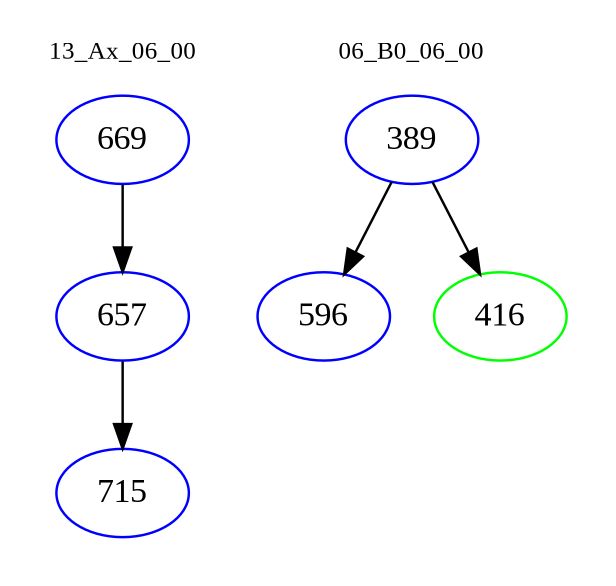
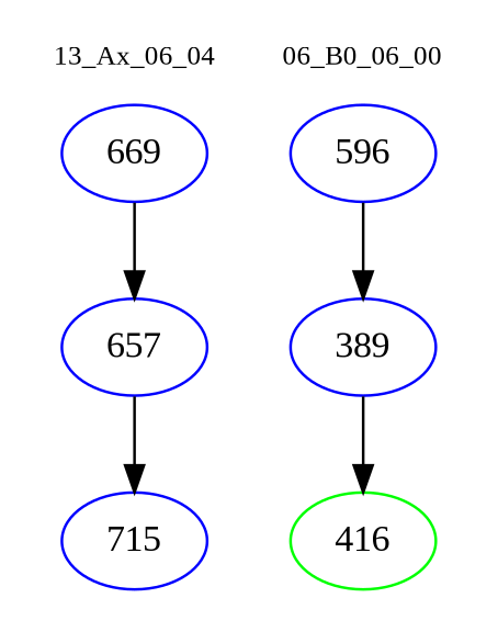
  digraph {
    fontname="Liberation Serif"
    node [color=blue fontname="Liberation Serif"]
    edge [color=black fontname="Liberation Serif"]
    n1 [label=669]
    n2 [label=657]
    n3 [label=715]
    n4 [label=596]
    n5 [label=389]
    n6 [color=green label=416]
    subgraph cluster_1 {
      color=white
      fontsize=10
-     label="13_Ax_06_00"
+     label="13_Ax_06_04"
      n1
      n2
      n3
    }
    subgraph cluster_2 {
      color=white
      fontsize=10
      label="06_B0_06_00"
      n4
      n5
      n6
    }
    n1 -> n2
    n2 -> n3
-   n5 -> n4
+   n4 -> n5
    n5 -> n6
  }
